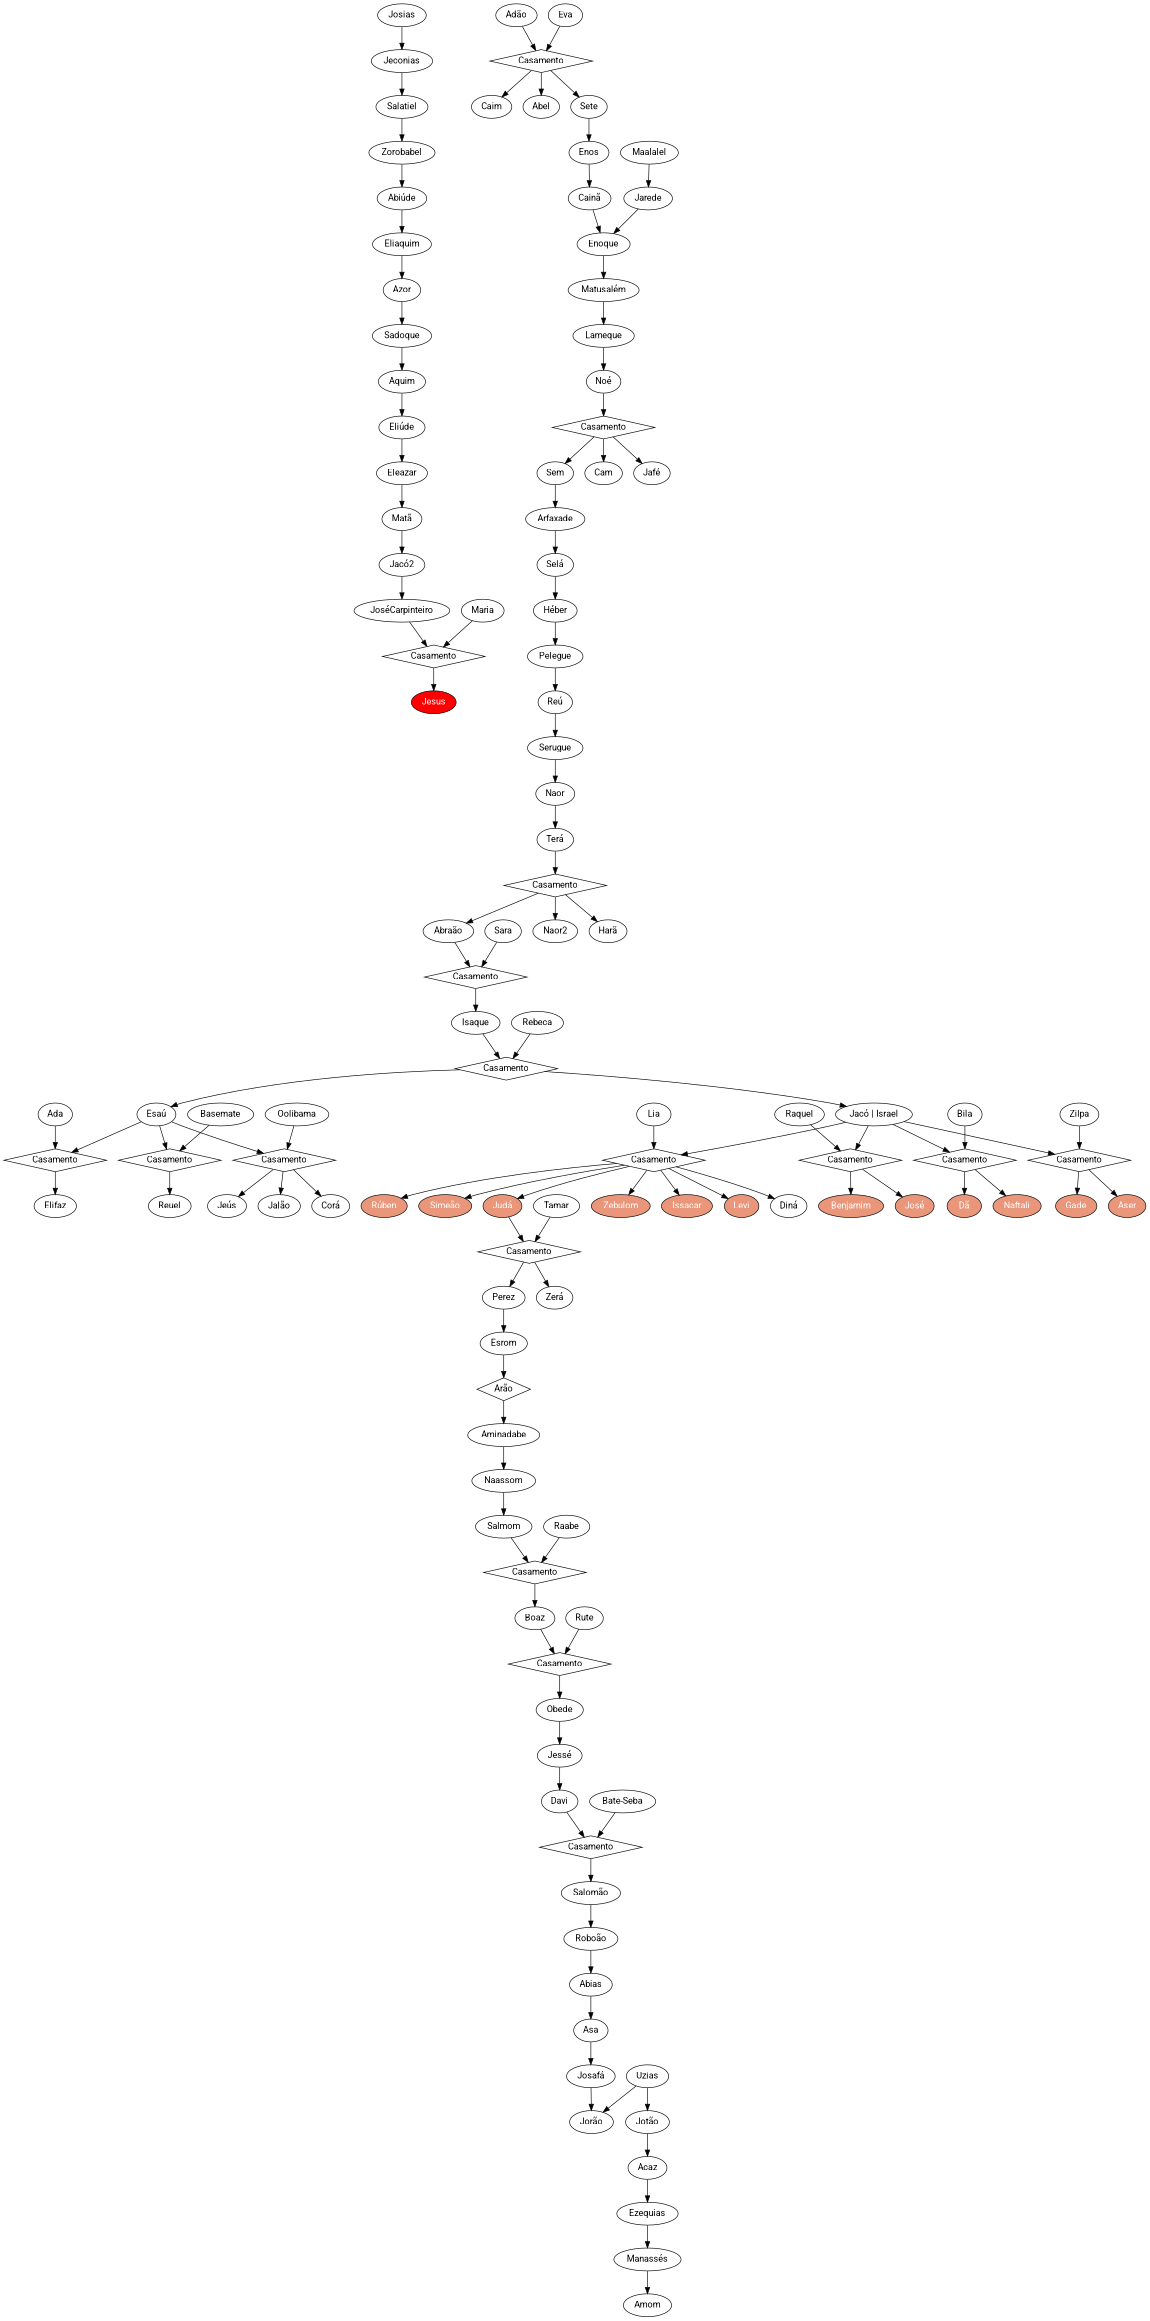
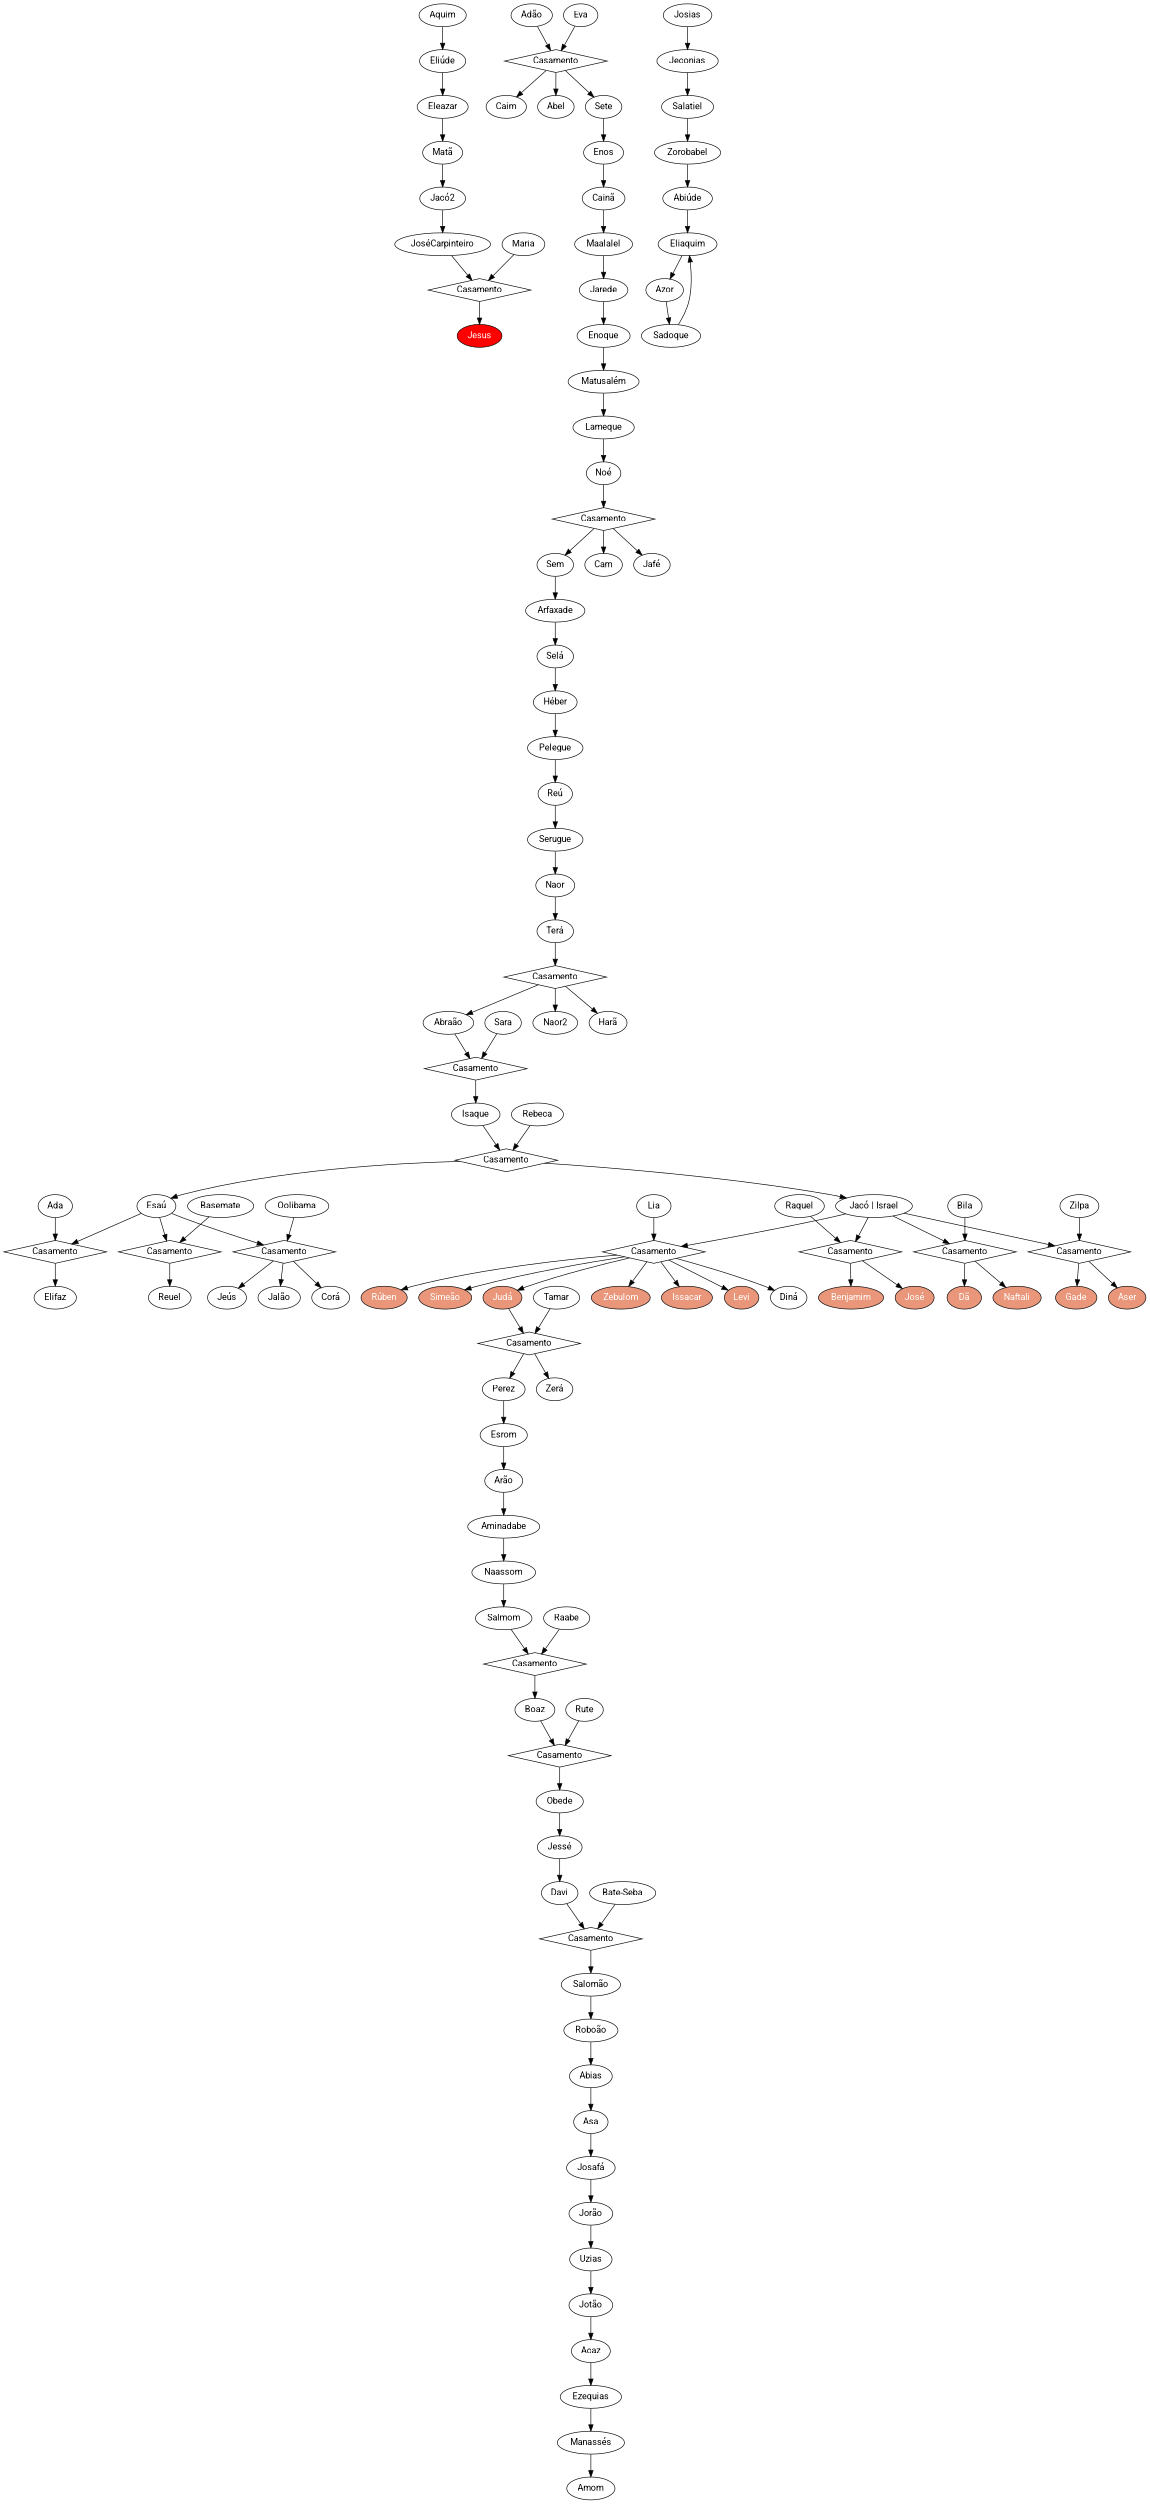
  digraph {
    fontname=Roboto
    rankdir=TB
    node [fontname=Roboto shape=ellipse]
    edge [fontname=Roboto]
    Jesus [fillcolor=red fontcolor=white style=filled shape=""]
    n2 [label=Casamento shape=diamond]
    Caim
    Abel
    Sete
    "Adão"
    Enos
    Eva
    "Cainã"
    Maalalel
    Jarede
    Enoque
    "Matusalém"
    Lameque
    "Noé"
    n16 [label=Casamento shape=diamond]
    Sem
    Cam
    "Jafé"
    Arfaxade
    "Selá"
    "Héber"
    Pelegue
    "Reú"
    Serugue
    Naor
    "Terá"
    n28 [label=Casamento shape=diamond]
    "Abraão"
    Naor2
    "Harã"
    n32 [label=Casamento shape=diamond]
    Isaque
    n34 [label=Casamento shape=diamond]
    Sara
    "Esaú"
    n37 [label="Jacó | Israel"]
    n38 [label=Casamento shape=diamond]
    n39 [label=Casamento shape=diamond]
    n40 [label=Casamento shape=diamond]
    n41 [label=Casamento shape=diamond]
    n42 [label=Casamento shape=diamond]
    n43 [label=Casamento shape=diamond]
    n44 [label=Casamento shape=diamond]
    Rebeca
    Elifaz
    Reuel
    "Jeús"
    "Jalão"
    "Corá"
    "Rúben" [fillcolor=darksalmon fontcolor=white style=filled]
    "Simeão" [fillcolor=darksalmon fontcolor=white style=filled]
    "Judá" [fillcolor=darksalmon fontcolor=white style=filled]
    Zebulom [fillcolor=darksalmon fontcolor=white style=filled]
    Issacar [fillcolor=darksalmon fontcolor=white style=filled]
    Levi [fillcolor=darksalmon fontcolor=white style=filled]
    "Diná"
    Benjamim [fillcolor=darksalmon fontcolor=white style=filled]
    "José" [fillcolor=darksalmon fontcolor=white style=filled]
    "Dã" [fillcolor=darksalmon fontcolor=white style=filled]
    Naftali [fillcolor=darksalmon fontcolor=white style=filled]
    Gade [fillcolor=darksalmon fontcolor=white style=filled]
    Aser [fillcolor=darksalmon fontcolor=white style=filled]
    Ada
    Basemate
    Oolibama
    n67 [label=Casamento shape=diamond]
    Perez
    "Zerá"
    Lia
    Raquel
    Bila
    Zilpa
    Esrom
    Tamar
-   "Arão" [shape=diamond]
+   "Arão"
    Aminadabe
    Naassom
    Salmom
    n80 [label=Casamento shape=diamond]
    Boaz
    n82 [label=Casamento shape=diamond]
    Raabe
    Obede
    "Jessé"
    Rute
    Davi
    n88 [label=Casamento shape=diamond]
    "Salomão"
    "Roboão"
    "Bate-Seba"
    Abias
    Asa
    "Josafá"
    "Jorão"
    Uzias
    "Jotão"
    Acaz
    Ezequias
    "Manassés"
    Amom
    Josias
    Jeconias
    Salatiel
    Zorobabel
    "Abiúde"
    Eliaquim
    Azor
    Sadoque
    Aquim
    "Eliúde"
    Eleazar
    "Matã"
    "Jacó2"
    "JoséCarpinteiro"
    n116 [label=Casamento shape=diamond]
    Maria
    n2 -> Caim
    n2 -> Abel
    n2 -> Sete
    Sete -> Enos
    "Adão" -> n2
    Enos -> "Cainã"
    Eva -> n2
-   "Cainã" -> Enoque
+   "Cainã" -> Maalalel
    Maalalel -> Jarede
    Jarede -> Enoque
    Enoque -> "Matusalém"
    "Matusalém" -> Lameque
    Lameque -> "Noé"
    "Noé" -> n16
    n16 -> Sem
    n16 -> Cam
    n16 -> "Jafé"
    Sem -> Arfaxade
    Arfaxade -> "Selá"
    "Selá" -> "Héber"
    "Héber" -> Pelegue
    Pelegue -> "Reú"
    "Reú" -> Serugue
    Serugue -> Naor
    Naor -> "Terá"
    "Terá" -> n28
    n28 -> "Abraão"
    n28 -> Naor2
    n28 -> "Harã"
    "Abraão" -> n32
    n32 -> Isaque
    Isaque -> n34
    n34 -> "Esaú"
    n34 -> n37
    Sara -> n32
    "Esaú" -> n38
    "Esaú" -> n39
    "Esaú" -> n40
    n37 -> n41
    n37 -> n42
    n37 -> n43
    n37 -> n44
    n38 -> Elifaz
    n39 -> Reuel
    n40 -> "Jeús"
    n40 -> "Jalão"
    n40 -> "Corá"
    n41 -> "Rúben"
    n41 -> "Simeão"
    n41 -> "Judá"
    n41 -> Zebulom
    n41 -> Issacar
    n41 -> Levi
    n41 -> "Diná"
    n42 -> Benjamim
    n42 -> "José"
    n43 -> "Dã"
    n43 -> Naftali
    n44 -> Gade
    n44 -> Aser
    Rebeca -> n34
    "Judá" -> n67
    Ada -> n38
    Basemate -> n39
    Oolibama -> n40
    n67 -> Perez
    n67 -> "Zerá"
    Perez -> Esrom
    Lia -> n41
    Raquel -> n42
    Bila -> n43
    Zilpa -> n44
    Esrom -> "Arão"
    Tamar -> n67
    "Arão" -> Aminadabe
    Aminadabe -> Naassom
    Naassom -> Salmom
    Salmom -> n80
    n80 -> Boaz
    Boaz -> n82
    n82 -> Obede
    Raabe -> n80
    Obede -> "Jessé"
    "Jessé" -> Davi
    Rute -> n82
    Davi -> n88
    n88 -> "Salomão"
    "Salomão" -> "Roboão"
    "Roboão" -> Abias
    "Bate-Seba" -> n88
    Abias -> Asa
    Asa -> "Josafá"
    "Josafá" -> "Jorão"
-   Uzias -> "Jorão"
+   "Jorão" -> Uzias
    Uzias -> "Jotão"
    "Jotão" -> Acaz
    Acaz -> Ezequias
    Ezequias -> "Manassés"
    "Manassés" -> Amom
    Josias -> Jeconias
    Jeconias -> Salatiel
    Salatiel -> Zorobabel
    Zorobabel -> "Abiúde"
    "Abiúde" -> Eliaquim
    Eliaquim -> Azor
    Azor -> Sadoque
-   Sadoque -> Aquim
+   Sadoque -> Eliaquim
    Aquim -> "Eliúde"
    "Eliúde" -> Eleazar
    Eleazar -> "Matã"
    "Matã" -> "Jacó2"
    "Jacó2" -> "JoséCarpinteiro"
    "JoséCarpinteiro" -> n116
    n116 -> Jesus
    Maria -> n116
  }
